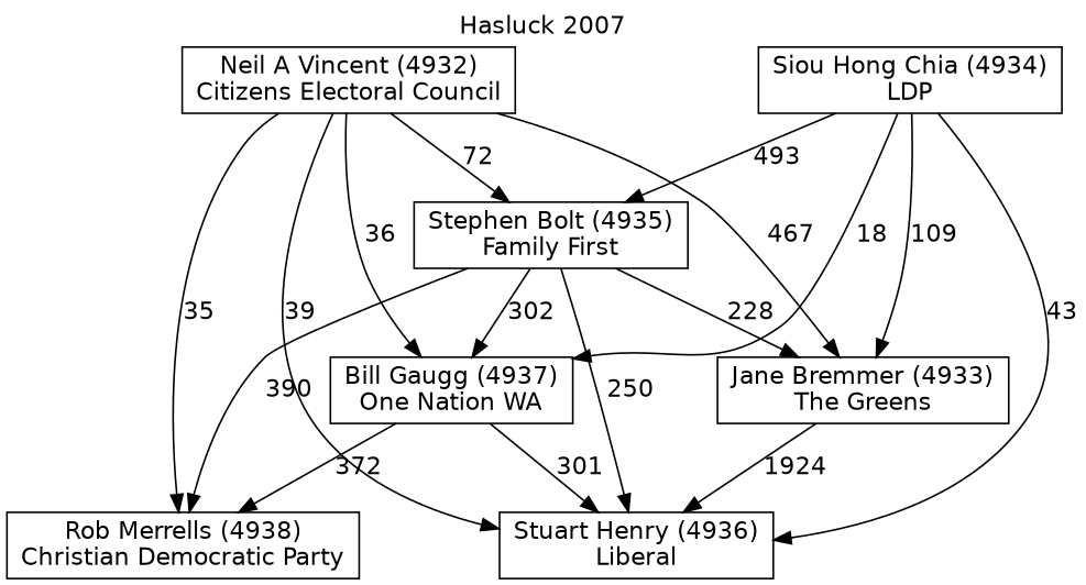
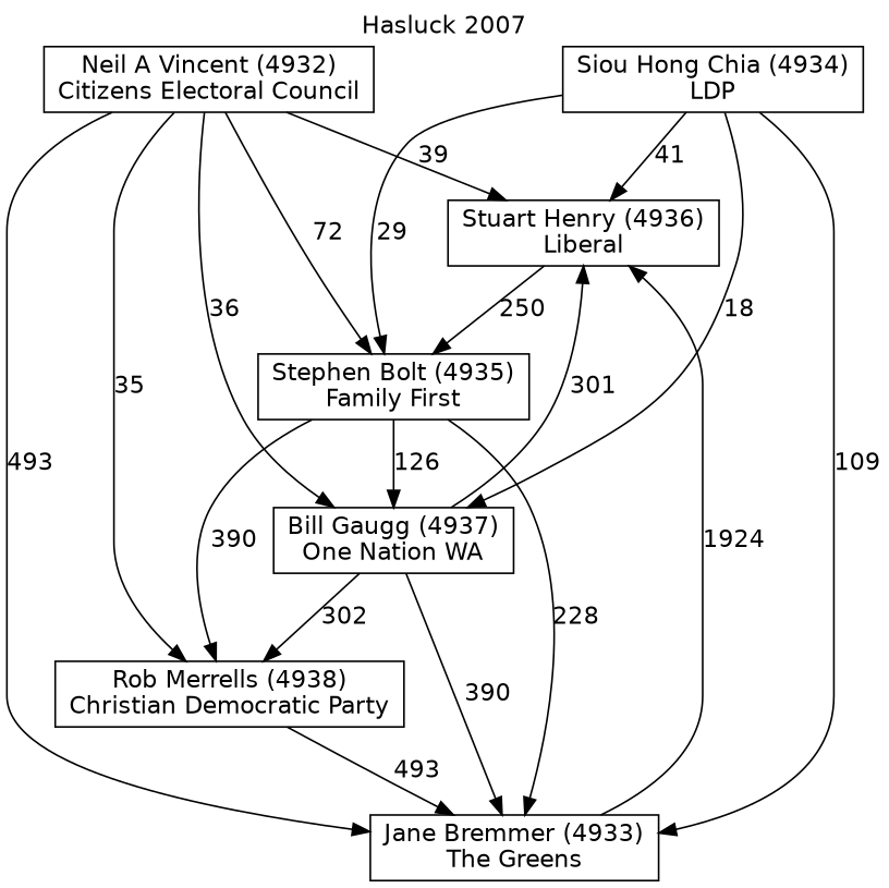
  digraph {
    fontname="DejaVu Sans"
    label="Hasluck 2007"
    labelloc=t
    mclimit=10
    node [fontname="DejaVu Sans" shape=box]
    edge [fontname="DejaVu Sans"]
    n1 [label="Stuart Henry (4936)\nLiberal"]
    n2 [label="Jane Bremmer (4933)\nThe Greens"]
    n3 [label="Rob Merrells (4938)\nChristian Democratic Party"]
    n4 [label="Bill Gaugg (4937)\nOne Nation WA"]
    n5 [label="Stephen Bolt (4935)\nFamily First"]
    n6 [label="Neil A Vincent (4932)\nCitizens Electoral Council"]
    n7 [label="Siou Hong Chia (4934)\nLDP"]
    n2 -> n1 [label=1924]
+   n3 -> n2 [label=493]
    n4 -> n1 [label=301]
-   n4 -> n3 [label=372]
-   n5 -> n1 [label=250]
+   n4 -> n2 [label=390]
+   n4 -> n3 [label=302]
+   n1 -> n5 [label=250]
    n5 -> n2 [label=228]
    n5 -> n3 [label=390]
-   n5 -> n4 [label=302]
+   n5 -> n4 [label=126]
    n6 -> n1 [label=39]
-   n6 -> n2 [label=467]
+   n6 -> n2 [label=493]
    n6 -> n3 [label=35]
    n6 -> n4 [label=36]
    n6 -> n5 [label=72]
-   n7 -> n1 [label=43]
+   n7 -> n1 [label=41]
    n7 -> n2 [label=109]
    n7 -> n4 [label=18]
-   n7 -> n5 [label=493]
+   n7 -> n5 [label=29]
  }
